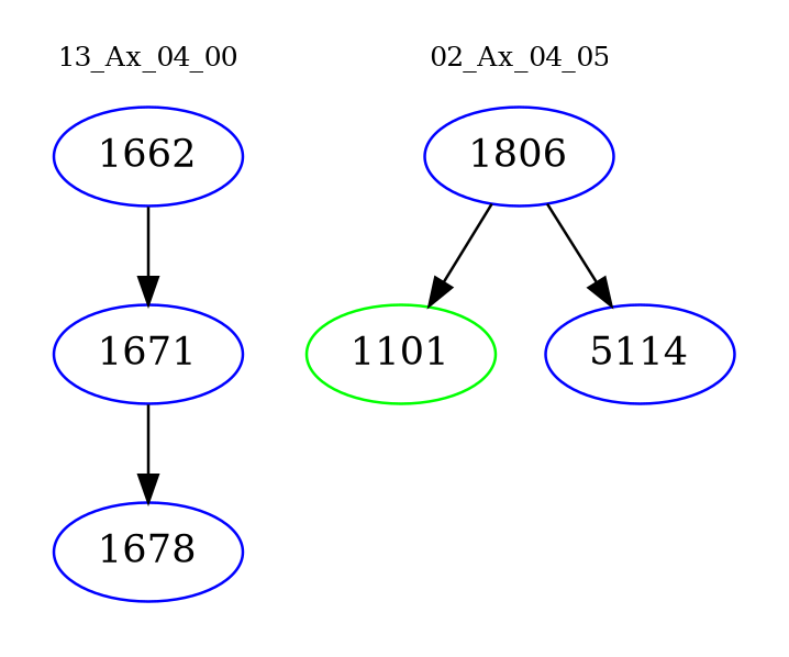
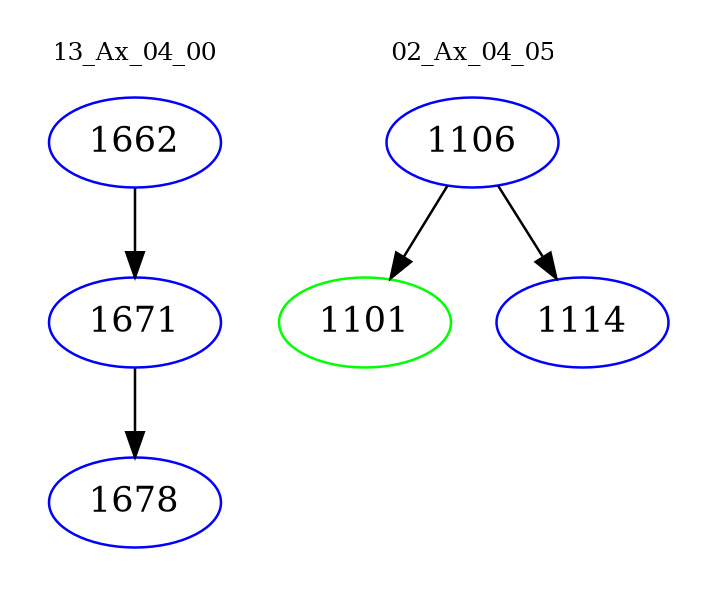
  digraph {
    node [color=blue]
    edge [color=black]
    n1 [label=1671]
    n2 [label=1662]
    n3 [label=1678]
-   n4 [label=1806]
+   n4 [label=1106]
    n5 [color=green label=1101]
-   n6 [label=5114]
+   n6 [label=1114]
    subgraph cluster_1 {
      color=white
      fontsize=10
      label="13_Ax_04_00"
      n1
      n2
      n3
    }
    subgraph cluster_2 {
      color=white
      fontsize=10
      label="02_Ax_04_05"
      n4
      n5
      n6
    }
    n1 -> n3
    n2 -> n1
    n4 -> n5
    n4 -> n6
  }
